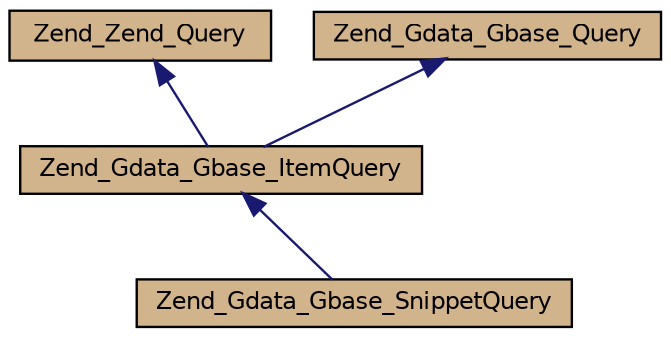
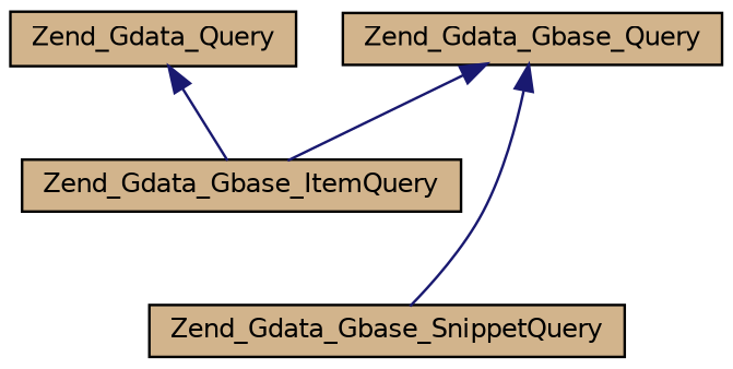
  digraph {
    node [color=black fillcolor=tan fontname=Helvetica fontsize=10 shape=record style=filled]
    edge [color=midnightblue dir=back fontname=Helvetica fontsize=10 labelfontname=Helvetica labelfontsize=10 style=solid]
    n1 [fontcolor=black height=0.2 label=Zend_Gdata_Gbase_Query width=0.4]
    n2 [height=0.2 label=Zend_Gdata_Gbase_ItemQuery width=0.4]
    n3 [height=0.2 label=Zend_Gdata_Gbase_SnippetQuery width=0.4]
-   n4 [height=0.2 label=Zend_Zend_Query width=0.4]
+   n4 [height=0.2 label=Zend_Gdata_Query width=0.4]
    n1 -> n2
-   n2 -> n3
+   n1 -> n3
    n4 -> n2
  }
